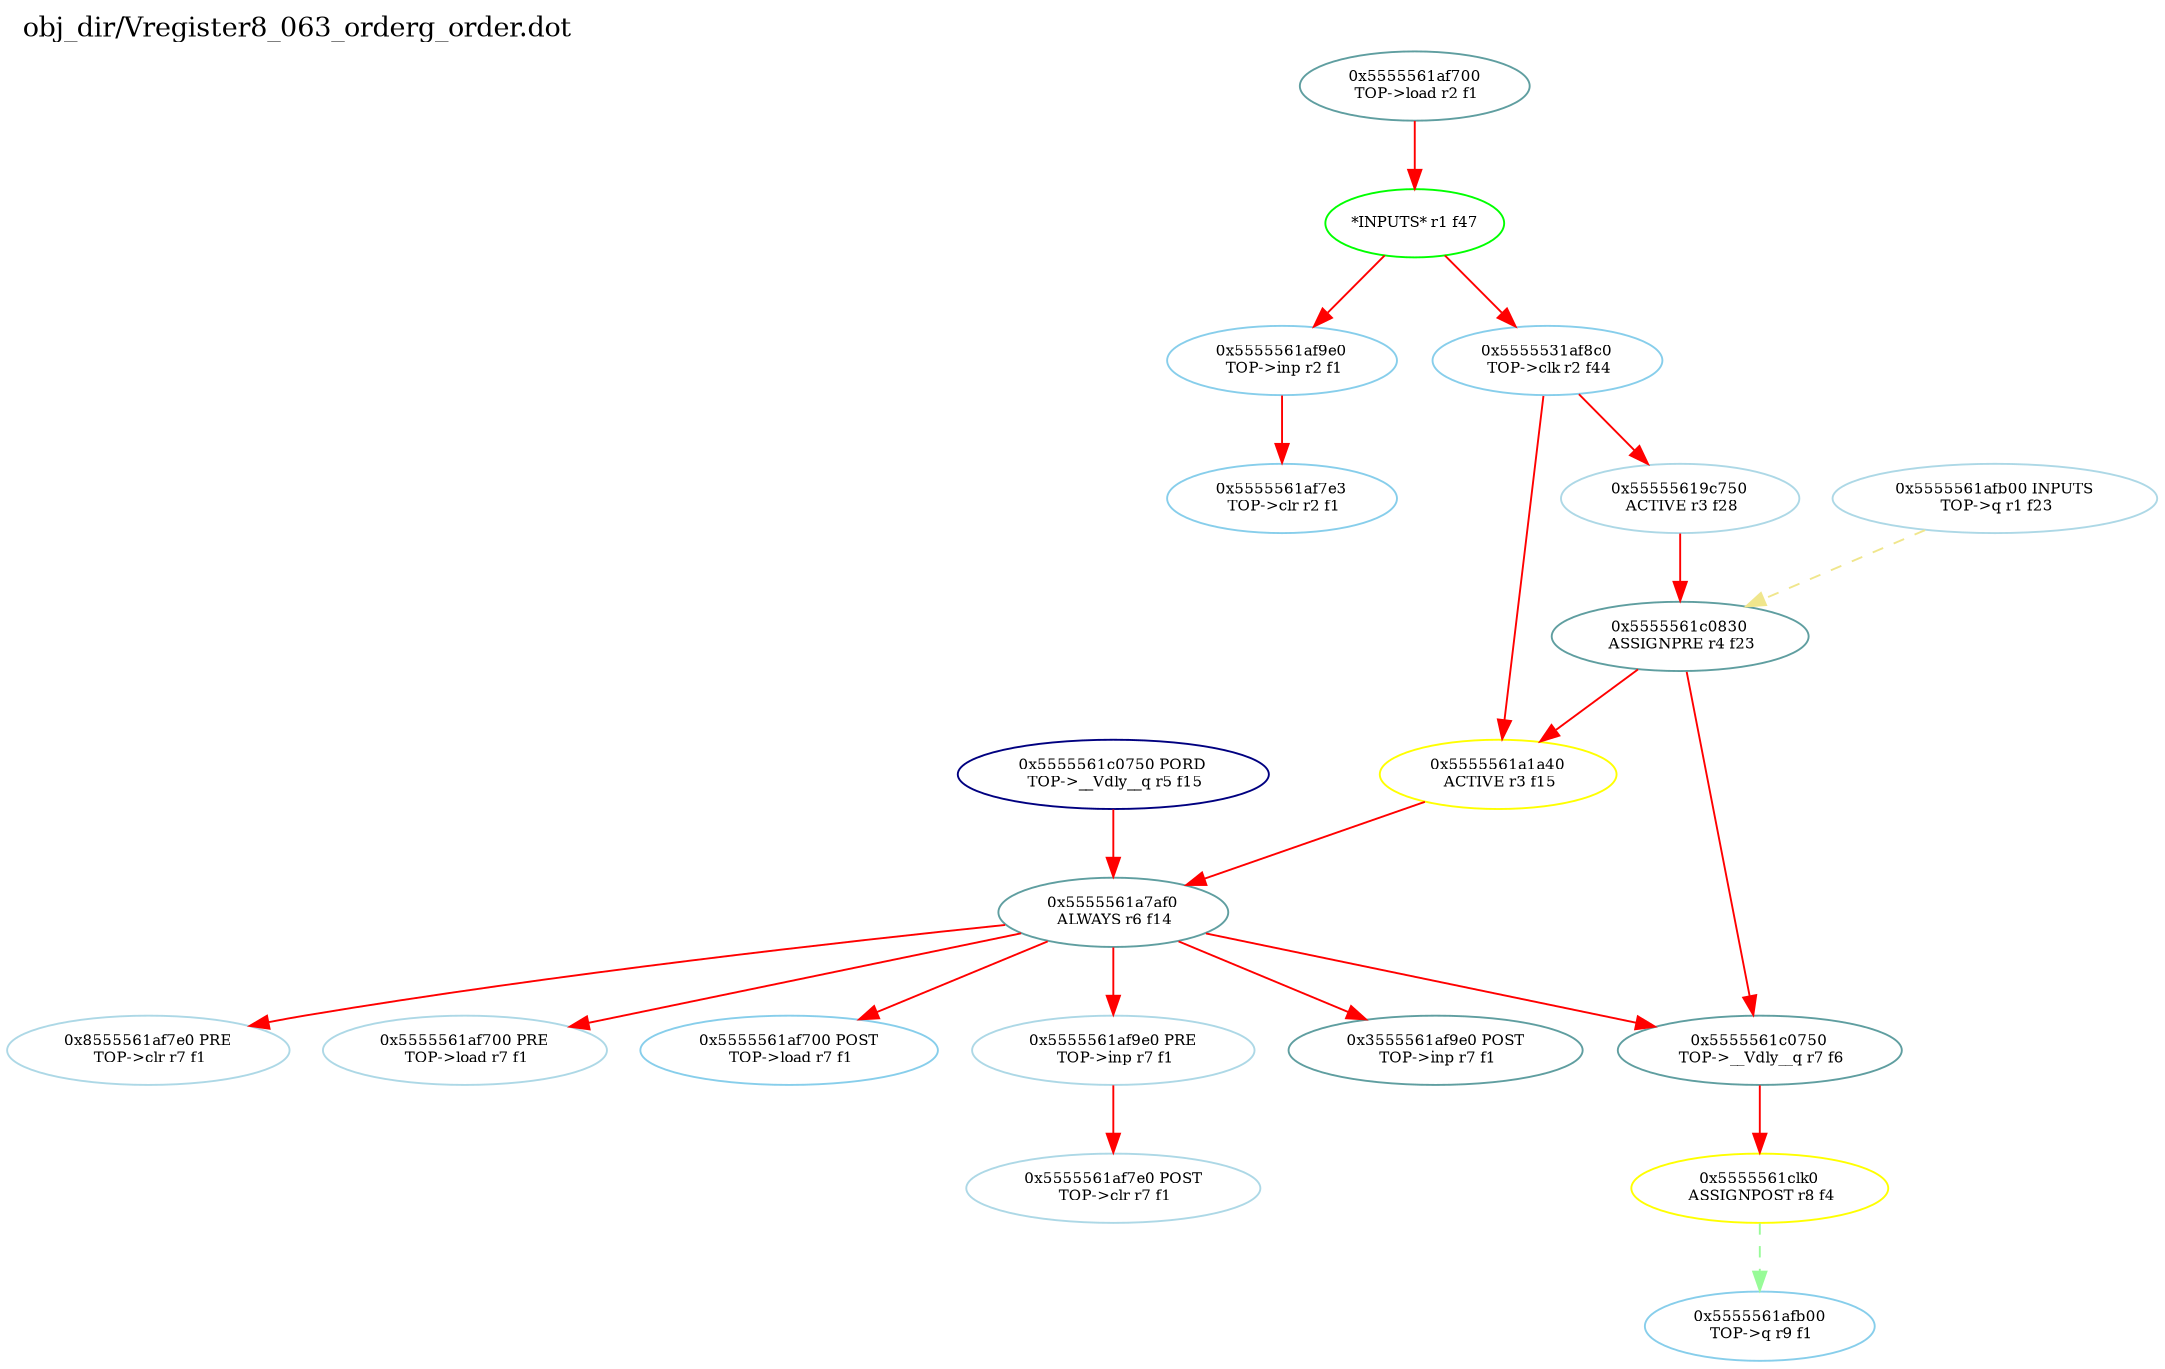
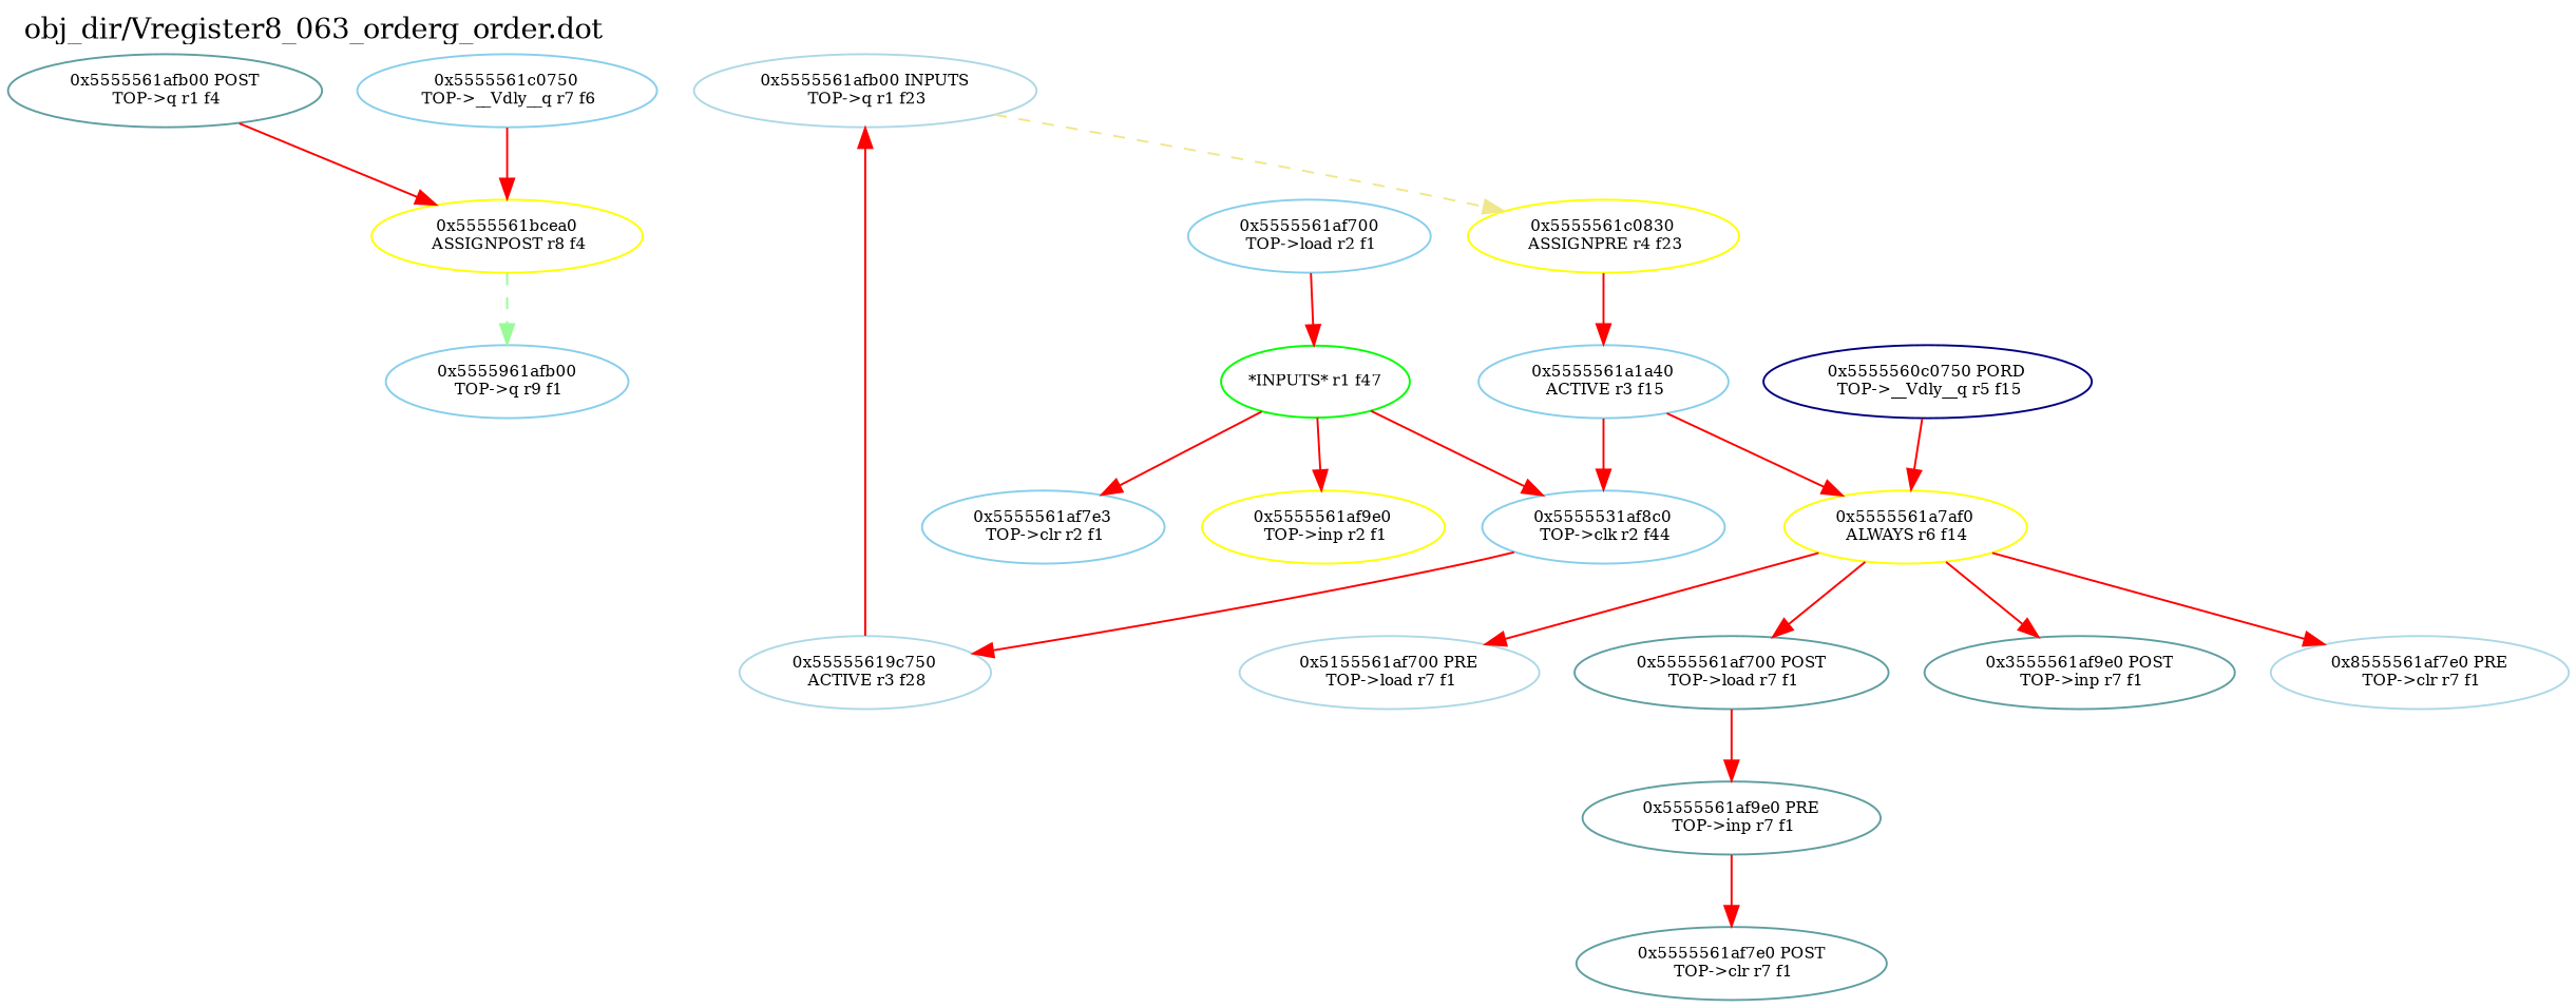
  digraph {
    label="obj_dir/Vregister8_063_orderg_order.dot"
    labeljust=l
    labelloc=t
    rankdir=TB
    node [color=skyblue fontsize=8]
    edge [color=red fontsize=8 weight=32]
-   n2 [color=yellow label="0x5555561clk0\n ASSIGNPOST r8 f4"]
-   n3 [label="0x5555561afb00\n TOP->q r9 f1"]
+   n1 [color=CadetBlue label="0x5555561afb00 POST\n TOP->q r1 f4"]
+   n2 [color=yellow label="0x5555561bcea0\n ASSIGNPOST r8 f4"]
+   n3 [label="0x5555961afb00\n TOP->q r9 f1"]
    n4 [color=lightblue label="0x5555561afb00 INPUTS\n TOP->q r1 f23"]
-   n5 [color=CadetBlue label="0x5555561c0830\n ASSIGNPRE r4 f23"]
-   n6 [color=yellow label="0x5555561a1a40\n ACTIVE r3 f15"]
-   n7 [color=CadetBlue label="0x5555561c0750\n TOP->__Vdly__q r7 f6"]
+   n5 [color=yellow label="0x5555561c0830\n ASSIGNPRE r4 f23"]
+   n6 [label="0x5555561a1a40\n ACTIVE r3 f15"]
+   n7 [label="0x5555561c0750\n TOP->__Vdly__q r7 f6"]
    n8 [color=green label="*INPUTS* r1 f47"]
    n9 [label="0x5555561af7e3\n TOP->clr r2 f1"]
-   n10 [label="0x5555561af9e0\n TOP->inp r2 f1"]
+   n10 [color=yellow label="0x5555561af9e0\n TOP->inp r2 f1"]
    n11 [label="0x5555531af8c0\n TOP->clk r2 f44"]
-   n12 [color=CadetBlue label="0x5555561af700\n TOP->load r2 f1"]
+   n12 [label="0x5555561af700\n TOP->load r2 f1"]
    n13 [color=lightblue label="0x55555619c750\n ACTIVE r3 f28"]
-   n14 [color=CadetBlue label="0x5555561a7af0\n ALWAYS r6 f14"]
+   n14 [color=yellow label="0x5555561a7af0\n ALWAYS r6 f14"]
    n15 [color=lightblue label="0x8555561af7e0 PRE\n TOP->clr r7 f1"]
-   n16 [color=lightblue label="0x5555561af700 PRE\n TOP->load r7 f1"]
-   n17 [label="0x5555561af700 POST\n TOP->load r7 f1"]
-   n18 [color=lightblue label="0x5555561af9e0 PRE\n TOP->inp r7 f1"]
+   n16 [color=lightblue label="0x5155561af700 PRE\n TOP->load r7 f1"]
+   n17 [color=CadetBlue label="0x5555561af700 POST\n TOP->load r7 f1"]
+   n18 [color=CadetBlue label="0x5555561af9e0 PRE\n TOP->inp r7 f1"]
    n19 [color=CadetBlue label="0x3555561af9e0 POST\n TOP->inp r7 f1"]
-   n20 [color=NavyBlue label="0x5555561c0750 PORD\n TOP->__Vdly__q r5 f15"]
-   n21 [color=lightblue label="0x5555561af7e0 POST\n TOP->clr r7 f1"]
+   n20 [color=NavyBlue label="0x5555560c0750 PORD\n TOP->__Vdly__q r5 f15"]
+   n21 [color=CadetBlue label="0x5555561af7e0 POST\n TOP->clr r7 f1"]
+   n1 -> n2 [weight=2]
    n2 -> n3 [color=PaleGreen style=dashed weight=1]
    n4 -> n5 [color=khaki style=dashed weight=3]
    n5 -> n6
-   n5 -> n7
    n6 -> n14
    n7 -> n2 [weight=8]
-   n10 -> n9 [weight=1]
+   n8 -> n9 [weight=1]
    n8 -> n10 [weight=1]
    n8 -> n11 [weight=1]
-   n11 -> n6 [weight=8]
+   n6 -> n11 [weight=8]
    n11 -> n13 [weight=8]
    n12 -> n8 [weight=1]
-   n13 -> n5
-   n14 -> n7
+   n13 -> n4
    n14 -> n15
    n14 -> n16
    n14 -> n17 [weight=2]
-   n14 -> n18
+   n17 -> n18
    n14 -> n19 [weight=2]
    n18 -> n21 [weight=2]
    n20 -> n14
  }
